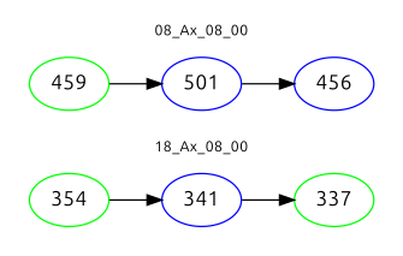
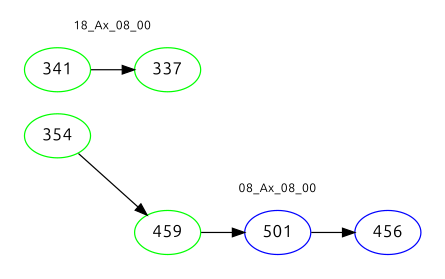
  digraph {
    fontname=Ubuntu
    rankdir=LR
    node [color=green fontname=Ubuntu]
    edge [color=black fontname=Ubuntu]
    n1 [label=354]
-   n2 [color=blue label=341]
+   n2 [label=341]
    n3 [label=337]
    n4 [label=459]
    n5 [color=blue label=501]
    n6 [color=blue label=456]
    subgraph cluster_1 {
      color=white
      fontsize=10
      label="18_Ax_08_00"
      n1
      n2
      n3
    }
    subgraph cluster_2 {
      color=white
      fontsize=10
      label="08_Ax_08_00"
      n4
      n5
      n6
    }
-   n1 -> n2
+   n1 -> n4
    n2 -> n3
    n4 -> n5
    n5 -> n6
  }
